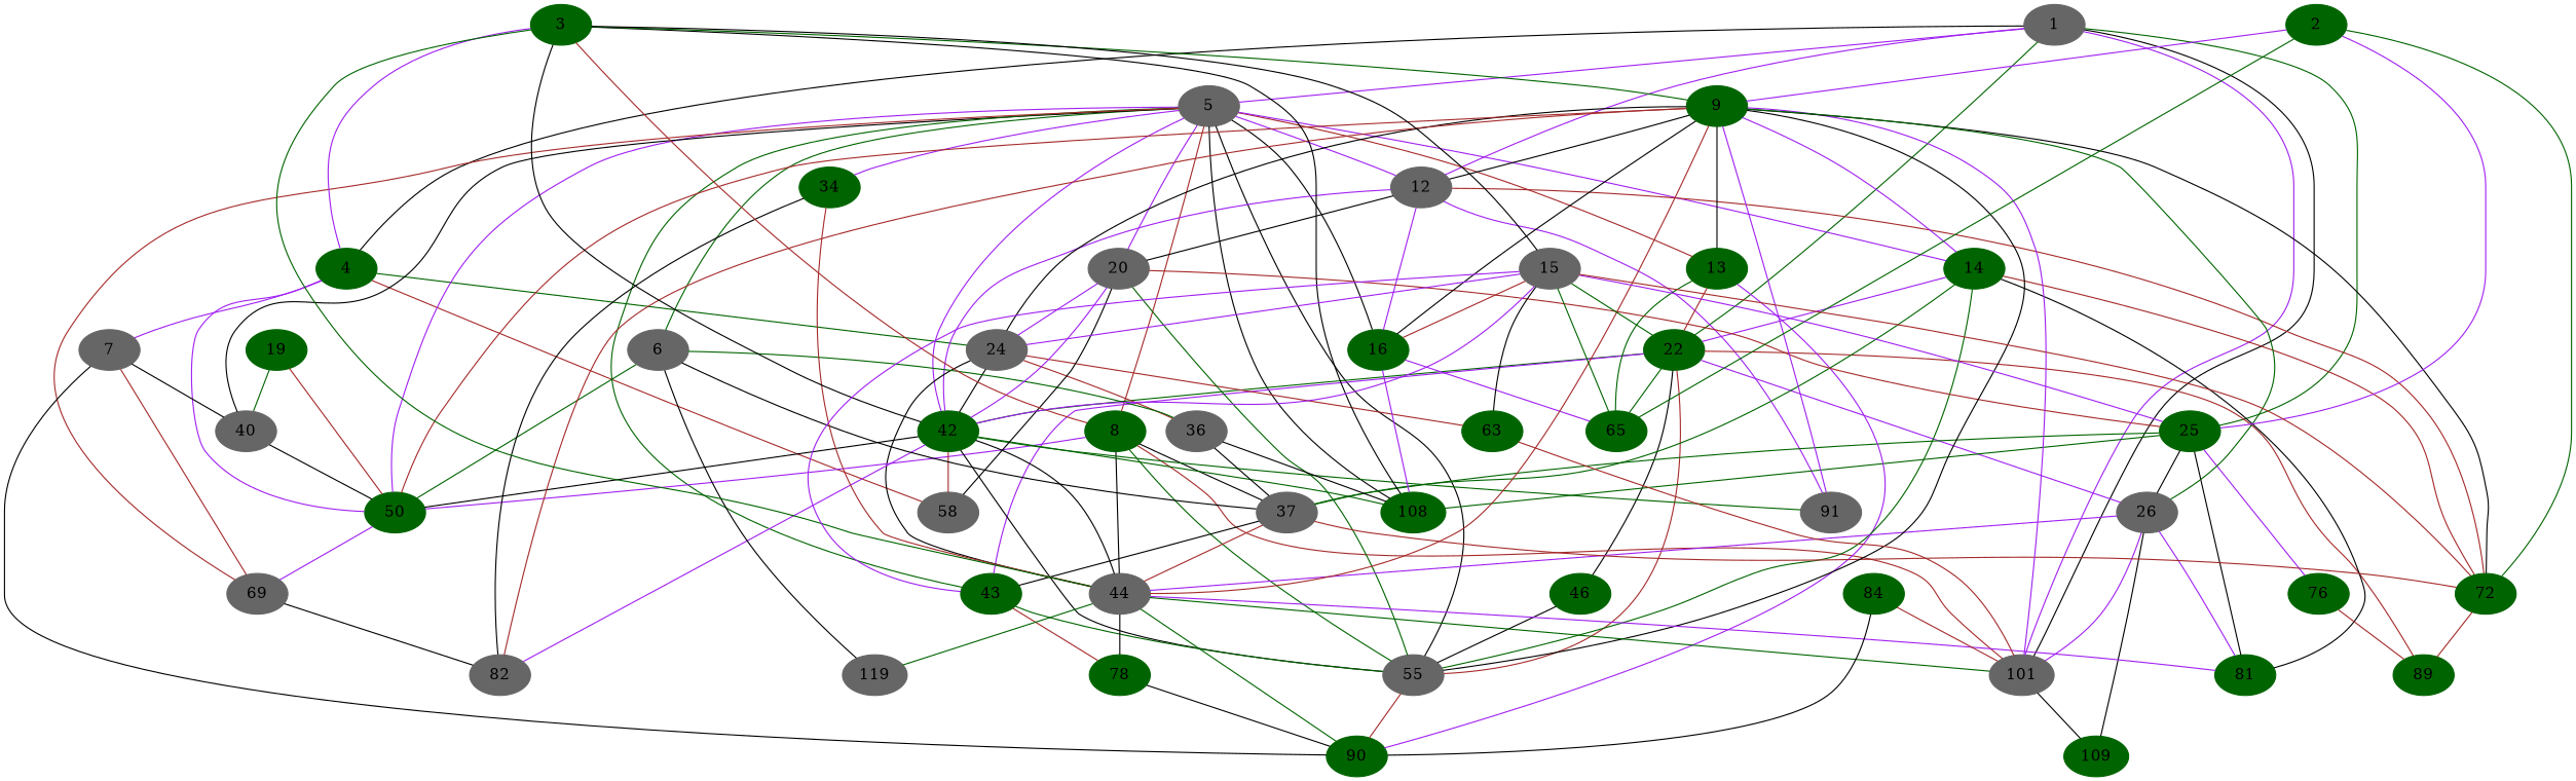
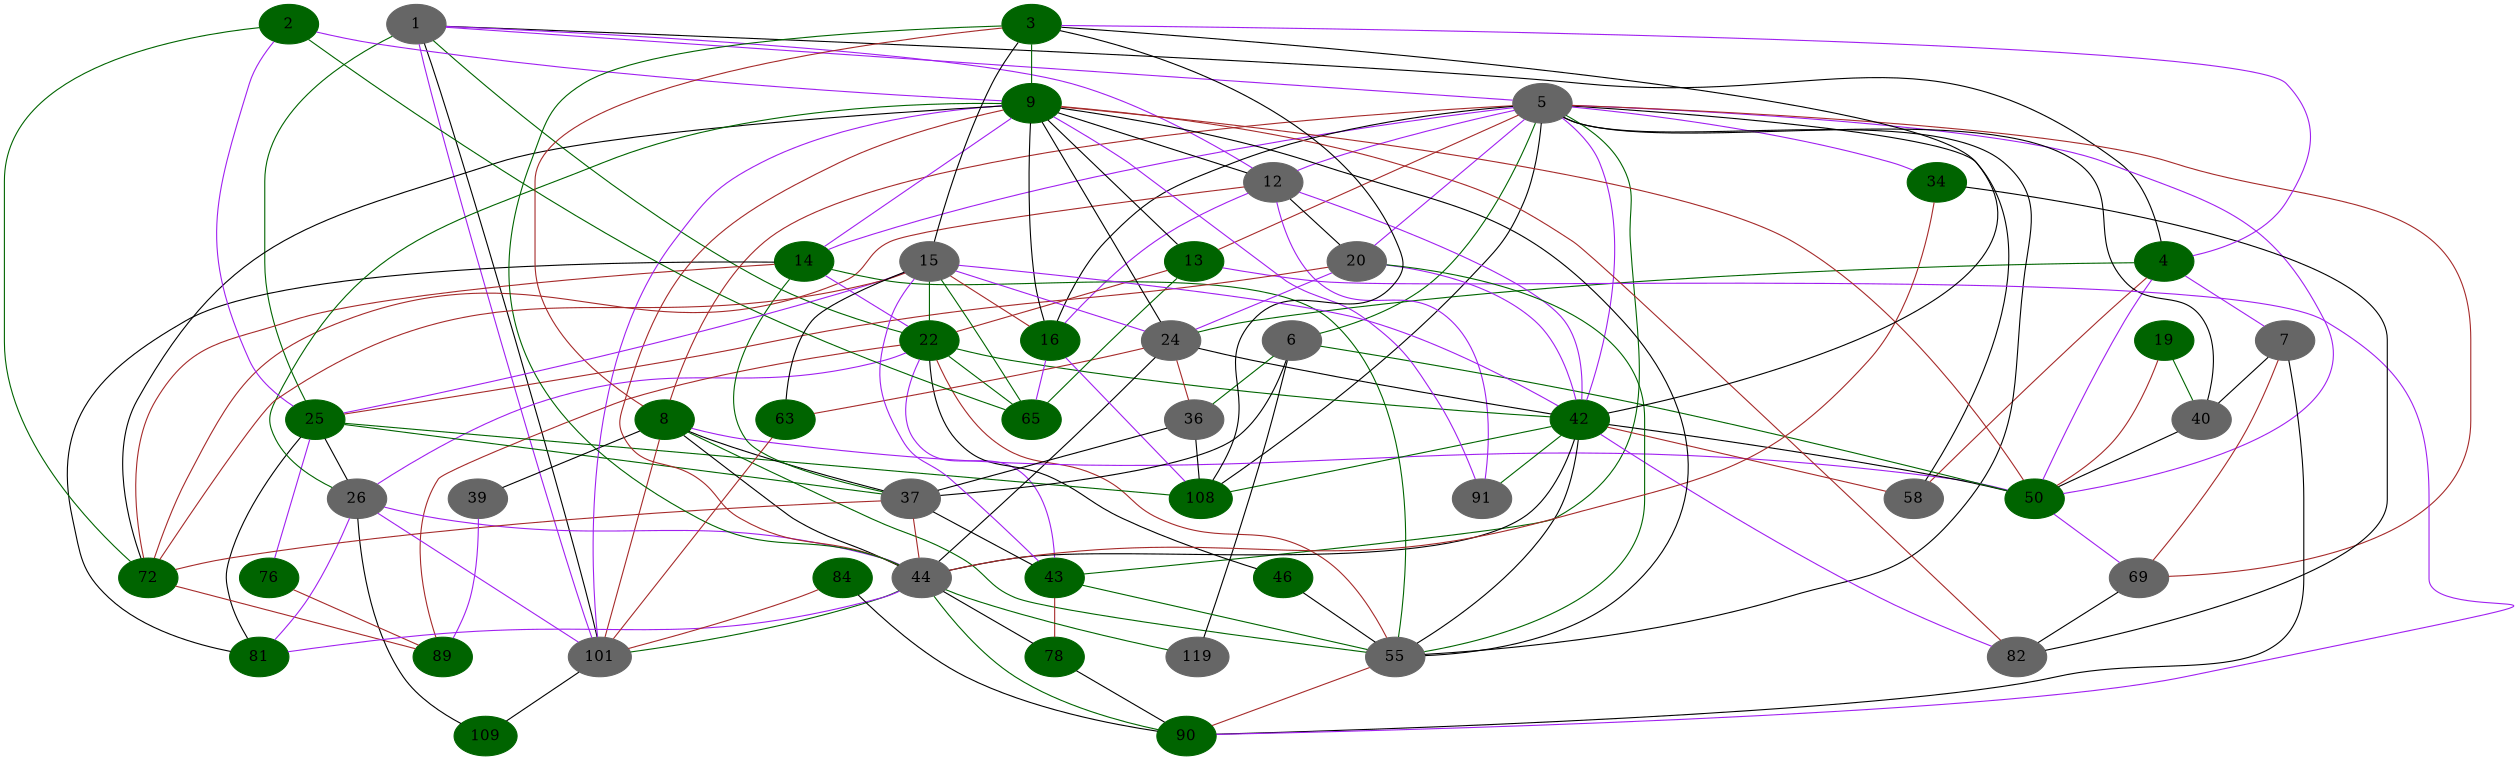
  graph {
    node [color=darkgreen style=filled]
    edge [color=black]
    1 [color=gray40 super="+71"]
    4 [super="+29+38+54"]
    5 [color=gray40 super="+106+28+51+49"]
    12 [color=gray40 super="+74"]
    22 [super="+57+121"]
    25 [super="+66+64"]
    101 [color=gray40]
    7 [color=gray40]
    24 [color=gray40 super="+107+45"]
    50 [super="+62+113"]
    58 [color=gray40]
    8 [super="+21+32"]
    42 [super="+117+115+98"]
    108 [super="+122"]
    6 [color=gray40 super="+10+18"]
    13 [super="+59+30"]
    14 [super="+33+47"]
    16 [super="+17+53"]
    20 [color=gray40 super="+41"]
    34
    40 [color=gray40]
    43 [super="+94"]
    55 [color=gray40 super="+102+111+92+60"]
    69 [color=gray40 super="+97+77"]
    72 [super="+93"]
    91 [color=gray40]
    65 [super="+87"]
    26 [color=gray40 super="+83"]
    46
    89
    37 [color=gray40 super="+56+96"]
    81 [super="+105"]
    76
    109
    9 [super="+11"]
    44 [color=gray40 super="+67+86+100"]
    82 [color=gray40]
    2
    3
    15 [color=gray40 super="+23+70"]
+   39 [color=gray40]
    63 [super="+104"]
    119 [color=gray40]
    90 [super="+116"]
    78
    36 [color=gray40 super="+48"]
    19
    84
    1 -- 4
    1 -- 5 [color=purple]
    1 -- 12 [color=purple]
    1 -- 22 [color=darkgreen]
    1 -- 25 [color=darkgreen weight=2]
    1 -- 101 [color=purple]
    1 -- 101
    4 -- 7 [color=purple]
    4 -- 24 [color=darkgreen weight=3]
    4 -- 50 [color=purple]
    4 -- 58 [color=brown]
    5 -- 12 [color=purple]
    5 -- 50 [color=purple]
-   20 -- 58
+   5 -- 58
    5 -- 8 [color=brown]
    5 -- 42 [color=purple]
    5 -- 108
    5 -- 6 [color=darkgreen]
    5 -- 13 [color=brown]
    5 -- 14 [color=purple weight=2]
    5 -- 16 [weight=3]
    5 -- 20 [color=purple]
    5 -- 34 [color=purple weight=2]
    5 -- 40
    5 -- 43 [color=darkgreen]
    5 -- 55
    5 -- 69 [color=brown]
    12 -- 42 [color=purple]
    12 -- 16 [color=purple]
    12 -- 20 [weight=2]
    12 -- 72 [color=brown]
    12 -- 91 [color=purple]
    22 -- 42 [color=darkgreen]
    22 -- 43 [color=purple]
    22 -- 55 [color=brown]
    22 -- 65 [color=darkgreen]
    22 -- 26 [color=purple]
    22 -- 46
    22 -- 89 [color=brown]
    25 -- 108 [color=darkgreen]
    25 -- 26
    25 -- 37 [color=darkgreen weight=3]
    25 -- 81
    25 -- 76 [color=purple]
    101 -- 109
    7 -- 40
    7 -- 69 [color=brown]
    7 -- 90
    24 -- 42
    24 -- 44 [weight=2]
    24 -- 63 [color=brown]
    24 -- 36 [color=brown]
    50 -- 69 [color=purple]
    8 -- 101 [color=brown]
    8 -- 50 [color=purple weight=3]
    8 -- 55 [color=darkgreen]
    8 -- 37
    8 -- 44
+   8 -- 39
    42 -- 50
    42 -- 58 [color=brown]
    42 -- 108 [color=darkgreen]
    42 -- 55
    42 -- 91 [color=darkgreen]
    42 -- 44
    42 -- 82 [color=purple]
    6 -- 50 [color=darkgreen]
    6 -- 37
    6 -- 119
    6 -- 36 [color=darkgreen]
    13 -- 22 [color=brown]
    13 -- 65 [color=darkgreen weight=2]
    13 -- 90 [color=purple]
    14 -- 22 [color=purple]
    14 -- 55 [color=darkgreen]
    14 -- 72 [color=brown]
    14 -- 37 [color=darkgreen]
    14 -- 81
    16 -- 108 [color=purple]
    16 -- 65 [color=purple]
    20 -- 25 [color=brown]
    20 -- 24 [color=purple]
    20 -- 42 [color=purple]
    20 -- 55 [color=darkgreen]
    34 -- 44 [color=brown]
    34 -- 82
    40 -- 50
    43 -- 55 [color=darkgreen]
    43 -- 78 [color=brown]
    55 -- 90 [color=brown]
    69 -- 82
    72 -- 89 [color=brown]
    26 -- 101 [color=purple]
    26 -- 81 [color=purple]
    26 -- 109
    26 -- 44 [color=purple]
    46 -- 55
    37 -- 43
    37 -- 72 [color=brown]
    37 -- 44 [color=brown]
    76 -- 89 [color=brown]
    9 -- 12
    9 -- 101 [color=purple]
    9 -- 24
    9 -- 50 [color=brown]
    9 -- 13
    9 -- 14 [color=purple]
    9 -- 16
    9 -- 55
    9 -- 72
    9 -- 91 [color=purple]
    9 -- 26 [color=darkgreen]
    9 -- 44 [color=brown]
    9 -- 82 [color=brown]
    44 -- 101 [color=darkgreen]
    44 -- 81 [color=purple]
    44 -- 119 [color=darkgreen]
    44 -- 90 [color=darkgreen]
    44 -- 78
    2 -- 25 [color=purple]
    2 -- 72 [color=darkgreen]
    2 -- 65 [color=darkgreen]
    2 -- 9 [color=purple]
    3 -- 4 [color=purple]
    3 -- 8 [color=brown]
    3 -- 42
    3 -- 108
    3 -- 9 [color=darkgreen]
    3 -- 44 [color=darkgreen]
    3 -- 15
    15 -- 22 [color=darkgreen]
    15 -- 25 [color=purple]
    15 -- 24 [color=purple]
    15 -- 42 [color=purple weight=3]
    15 -- 16 [color=brown]
    15 -- 43 [color=purple]
    15 -- 72 [color=brown]
    15 -- 65 [color=darkgreen]
    15 -- 63
+   39 -- 89 [color=purple]
    63 -- 101 [color=brown]
    78 -- 90
    36 -- 108 [weight=2]
    36 -- 37
    19 -- 50 [color=brown]
    19 -- 40 [color=darkgreen]
    84 -- 101 [color=brown]
    84 -- 90
  }
